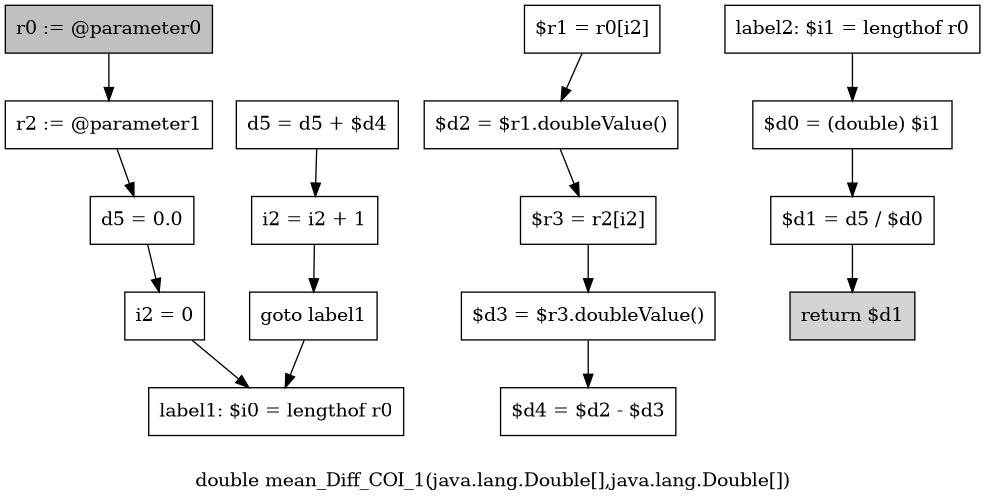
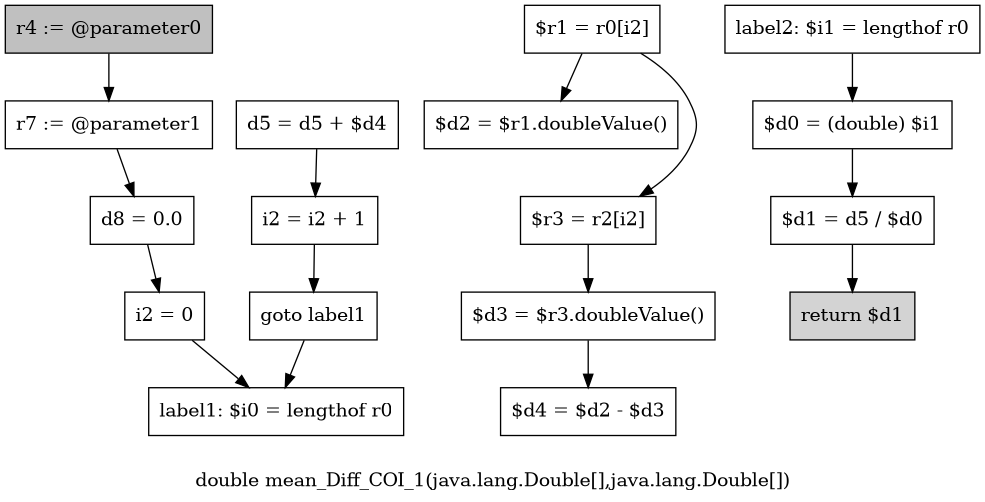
  digraph {
    label="double mean_Diff_COI_1(java.lang.Double[],java.lang.Double[])"
    node [shape=box]
-   n1 [fillcolor=gray label="r0 := @parameter0" style=filled]
-   n2 [label="r2 := @parameter1"]
-   n3 [label="d5 = 0.0"]
+   n1 [fillcolor=gray label="r4 := @parameter0" style=filled]
+   n2 [label="r7 := @parameter1"]
+   n3 [label="d8 = 0.0"]
    n4 [label="i2 = 0"]
    n5 [label="label1: $i0 = lengthof r0"]
    n6 [label="$r1 = r0[i2]"]
    n7 [label="$d2 = $r1.doubleValue()"]
    n8 [label="label2: $i1 = lengthof r0"]
    n9 [label="$d0 = (double) $i1"]
    n10 [label="$r3 = r2[i2]"]
    n11 [label="$d1 = d5 / $d0"]
    n12 [label="$d3 = $r3.doubleValue()"]
    n13 [label="$d4 = $d2 - $d3"]
    n14 [label="d5 = d5 + $d4"]
    n15 [label="i2 = i2 + 1"]
    n16 [label="goto label1"]
    n17 [fillcolor=lightgray label="return $d1" style=filled]
    n1 -> n2
    n2 -> n3
    n3 -> n4
    n4 -> n5
    n6 -> n7
-   n7 -> n10
+   n6 -> n10
    n8 -> n9
    n9 -> n11
    n10 -> n12
    n11 -> n17
    n12 -> n13
    n14 -> n15
    n15 -> n16
    n16 -> n5
  }
